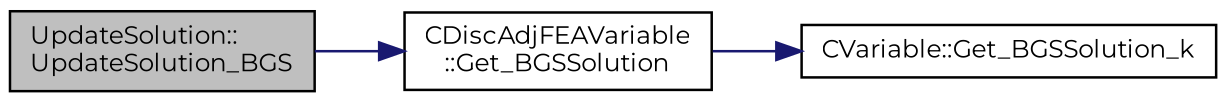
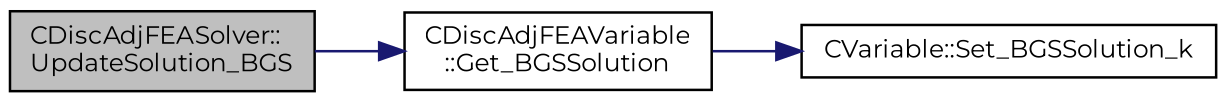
  digraph {
    fontname=Montserrat
    rankdir=LR
    node [color=black fillcolor=white fontname=Montserrat fontsize=10 shape=record style=filled]
    edge [color=midnightblue fontname=Montserrat fontsize=10 labelfontname=Helvetica labelfontsize=10 style=solid]
-   n1 [fillcolor=grey75 fontcolor=black height=0.2 label="UpdateSolution::\lUpdateSolution_BGS" width=0.4]
+   n1 [fillcolor=grey75 fontcolor=black height=0.2 label="CDiscAdjFEASolver::\lUpdateSolution_BGS" width=0.4]
    n2 [height=0.2 label="CDiscAdjFEAVariable\l::Get_BGSSolution" width=0.4]
-   n3 [height=0.2 label="CVariable::Get_BGSSolution_k" width=0.4]
+   n3 [height=0.2 label="CVariable::Set_BGSSolution_k" width=0.4]
    n1 -> n2
    n2 -> n3
  }
